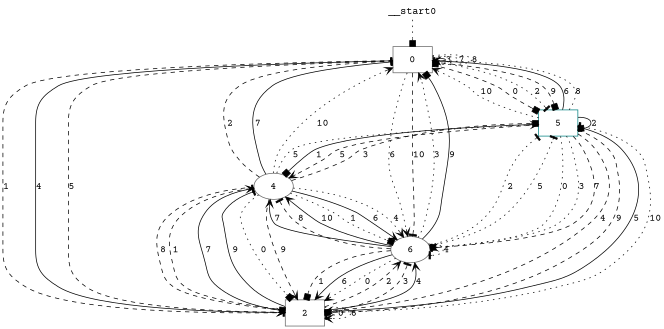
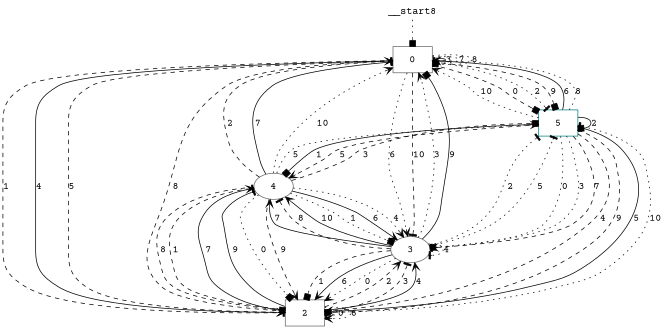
  digraph {
    fontname="Courier Prime"
    node [color=gray40 fontname="Courier Prime" shape=box]
    edge [arrowhead=vee fontname="Courier Prime" style=dotted]
    n1 [label=0]
    n2 [color=teal label=5]
    n3 [label=2]
-   n4 [label=6 shape=ellipse]
+   n4 [label=3 shape=ellipse]
    n5 [label=4 shape=ellipse]
-   __start0 [height=0 shape=none width=0]
+   __start0 [height=0 shape=none width=0 label=__start8]
    n1 -> n1 [arrowhead=tee label=3 style=solid]
    n1 -> n1 [arrowhead=tee label=7]
    n1 -> n1 [arrowhead=box label=8]
    n1 -> n2 [arrowhead=box label=0 style=dashed]
    n1 -> n2 [arrowhead=tee label=2]
    n1 -> n2 [arrowhead=box label=9 style=dashed]
    n1 -> n3 [arrowhead=tee label=1 style=dashed]
    n1 -> n3 [label=4 style=solid]
    n1 -> n3 [label=5 style=dashed]
    n1 -> n4 [label=6]
    n1 -> n4 [arrowhead=tee label=10 style=dashed]
    n2 -> n1 [label=6 style=solid]
    n2 -> n1 [label=8]
    n2 -> n1 [label=10]
    n2 -> n2 [arrowhead=box label=2 style=solid]
    n2 -> n3 [label=4 style=dashed]
    n2 -> n3 [arrowhead=box label=9 style=dashed]
    n2 -> n4 [label=0]
    n2 -> n4 [arrowhead=box label=3]
    n2 -> n4 [arrowhead=tee label=7 style=dashed]
    n2 -> n5 [arrowhead=box label=1 style=solid]
    n2 -> n5 [label=5 style=dashed]
+   n3 -> n1 [label=8 style=dashed]
    n3 -> n2 [arrowhead=tee label=5 style=solid]
    n3 -> n2 [arrowhead=tee label=10]
    n3 -> n3 [arrowhead=tee label=0]
    n3 -> n3 [label=6]
    n3 -> n4 [label=2 style=dashed]
    n3 -> n4 [arrowhead=tee label=3 style=dashed]
    n3 -> n4 [label=4 style=solid]
    n3 -> n5 [label=1 style=dashed]
    n3 -> n5 [arrowhead=tee label=7 style=solid]
    n3 -> n5 [arrowhead=tee label=9 style=solid]
    n4 -> n1 [label=3]
    n4 -> n1 [arrowhead=box label=9 style=solid]
    n4 -> n2 [arrowhead=tee label=2]
    n4 -> n2 [arrowhead=tee label=5]
    n4 -> n3 [label=0]
    n4 -> n3 [arrowhead=box label=1 style=dashed]
    n4 -> n3 [label=6 style=solid]
    n4 -> n4 [arrowhead=tee label=4]
    n4 -> n5 [label=7 style=solid]
    n4 -> n5 [arrowhead=tee label=8 style=dashed]
    n4 -> n5 [label=10 style=solid]
    n5 -> n1 [arrowhead=tee label=2 style=dashed]
    n5 -> n1 [arrowhead=tee label=7 style=solid]
    n5 -> n1 [label=10]
    n5 -> n2 [arrowhead=box label=3 style=dashed]
    n5 -> n2 [label=5]
    n5 -> n3 [arrowhead=box label=0]
    n5 -> n3 [arrowhead=box label=8 style=dashed]
    n5 -> n3 [label=9 style=dashed]
    n5 -> n4 [arrowhead=box label=1]
    n5 -> n4 [label=4]
    n5 -> n4 [label=6 style=solid]
    __start0 -> n1 [arrowhead=box]
  }
